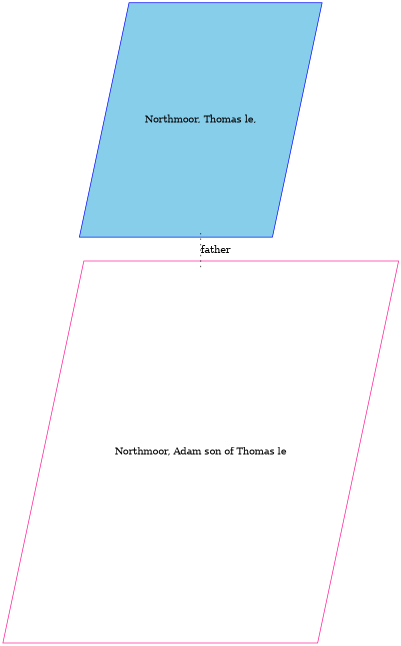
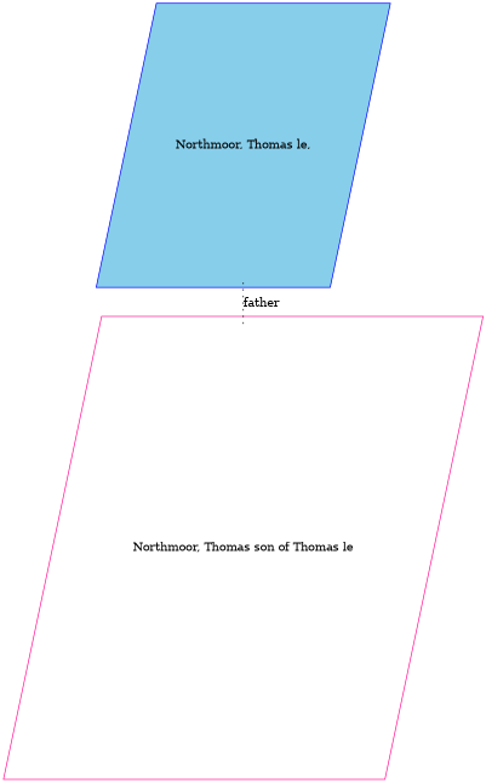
  digraph {
    node [regular=1 shape=parallelogram style=filled]
    n1 [color=blue label="Northmoor, Thomas le," fillcolor=skyblue]
-   n2 [color=deeppink label="Northmoor, Adam son of Thomas le" fillcolor=white]
+   n2 [color=deeppink label="Northmoor, Thomas son of Thomas le" fillcolor=white]
    n1 -> n2 [arrowsize=0.0 dir=none label=father style=dotted]
  }
